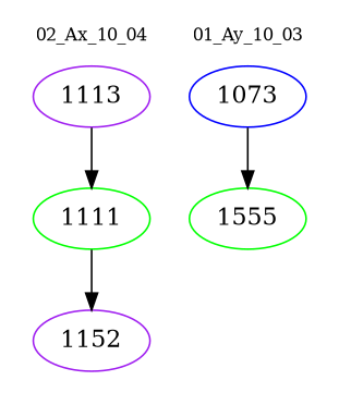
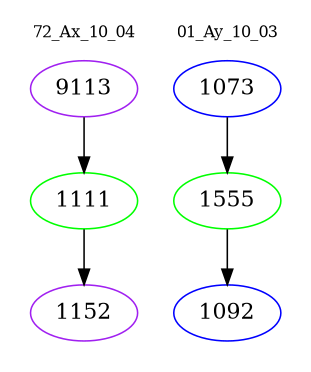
  digraph {
    node [color=purple]
    edge [color=black]
-   n1 [label=1113]
+   n1 [label=9113]
    n2 [color=green label=1111]
    n3 [label=1152]
    n4 [color=blue label=1073]
    n5 [color=green label=1555]
+   n6 [color=blue label=1092]
    subgraph cluster_1 {
      color=white
      fontsize=10
-     label="02_Ax_10_04"
+     label="72_Ax_10_04"
      n1
      n2
      n3
    }
    subgraph cluster_2 {
      color=white
      fontsize=10
      label="01_Ay_10_03"
      n4
      n5
+     n6
    }
    n1 -> n2
    n2 -> n3
    n4 -> n5
+   n5 -> n6
  }
